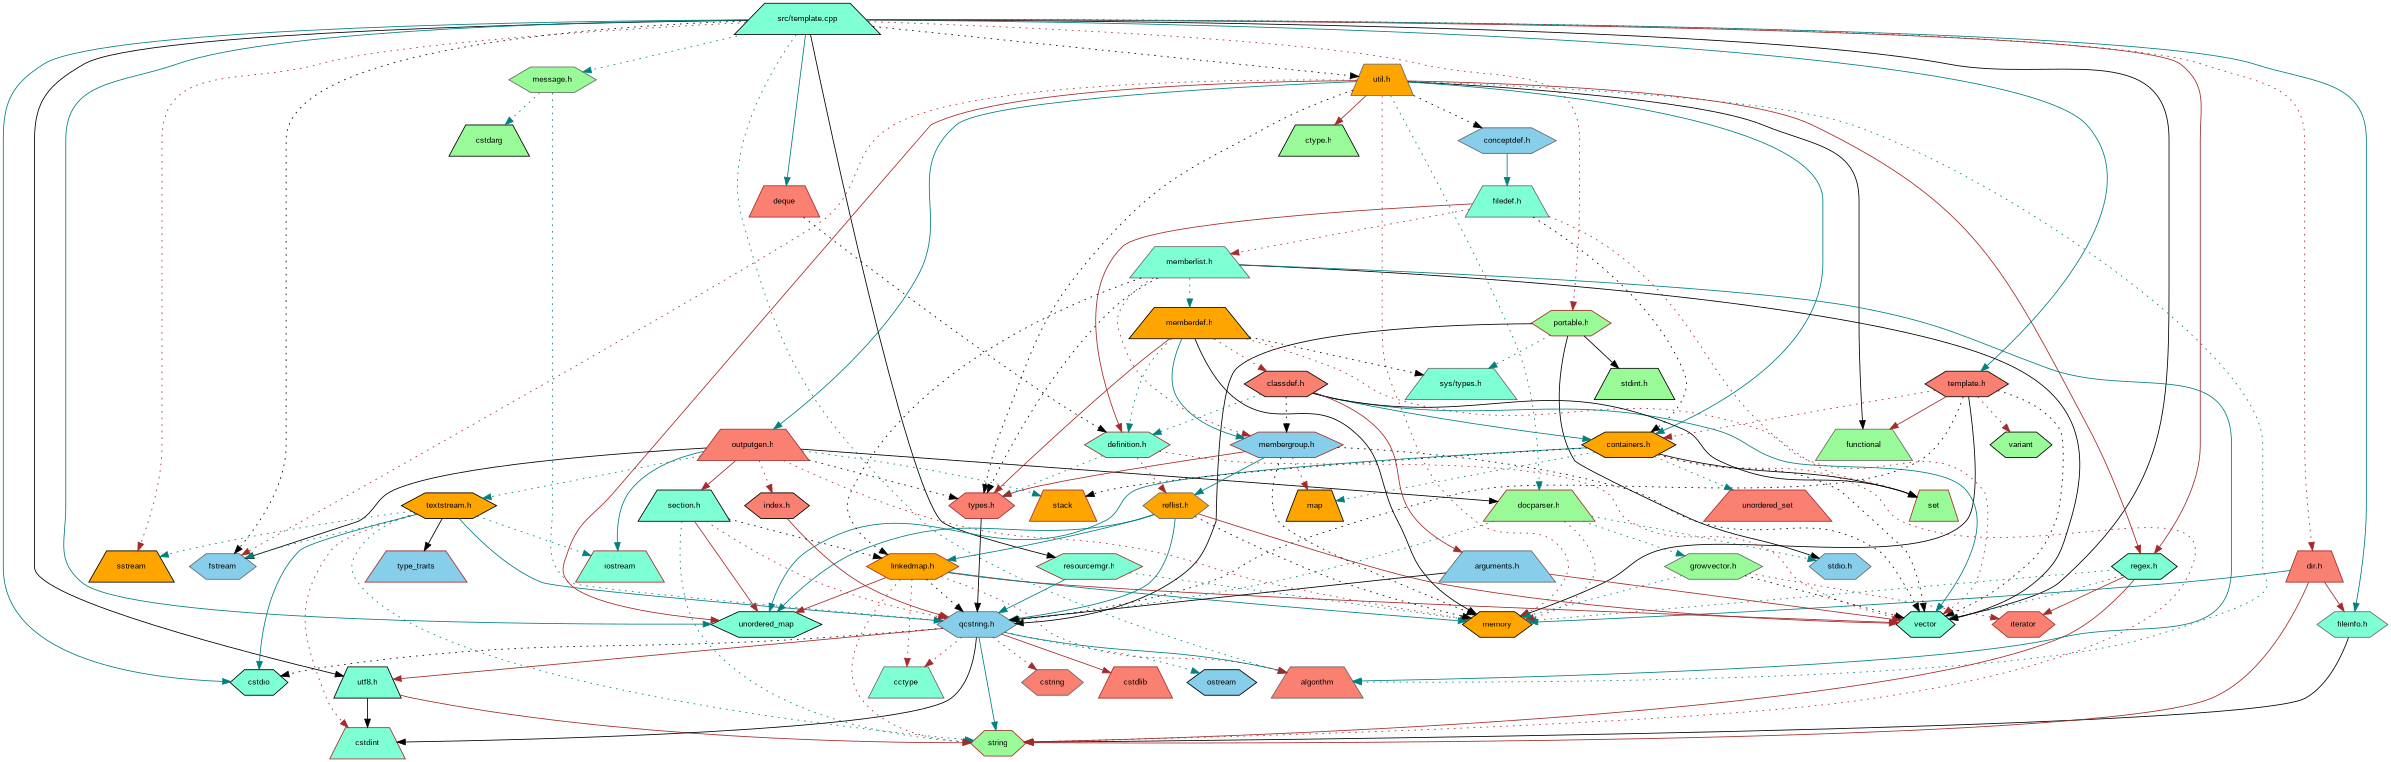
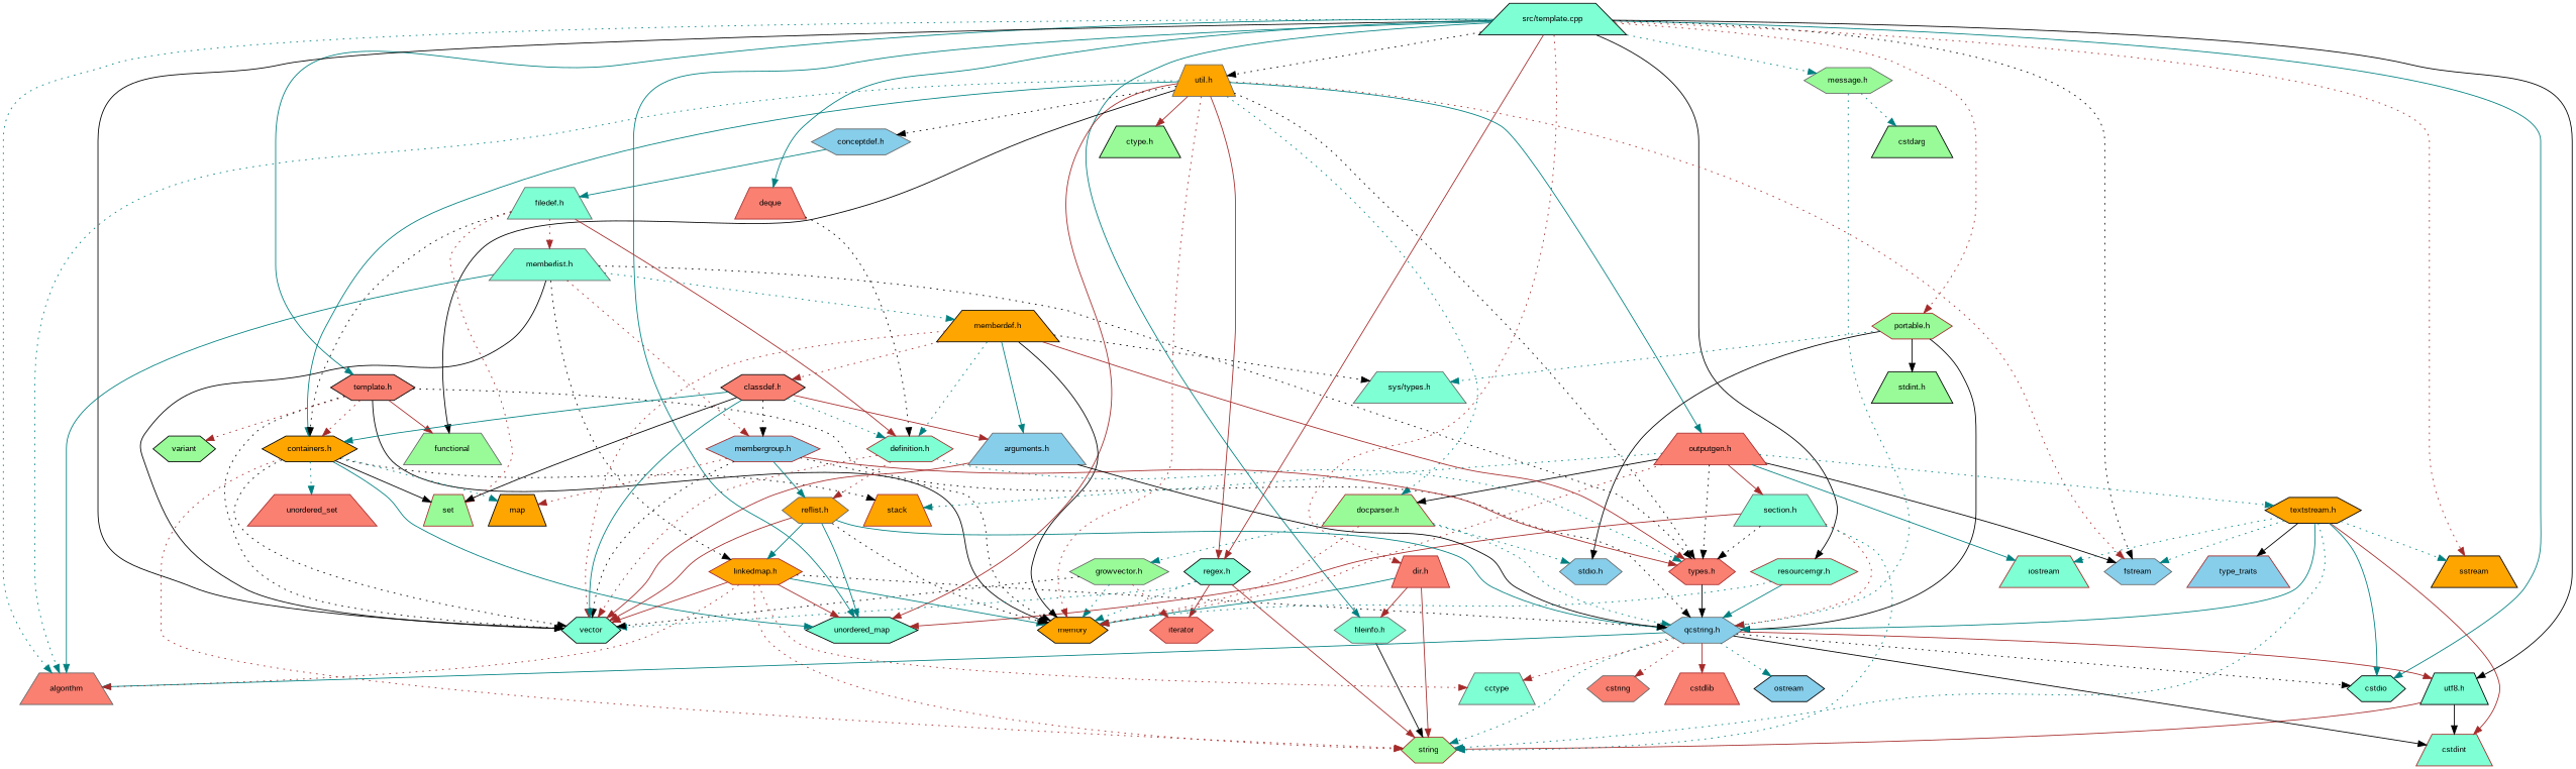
  digraph {
    fontname="Liberation Sans"
    node [color=black fillcolor=aquamarine fontname="Liberation Sans" fontsize=10 shape=hexagon style=filled]
    edge [color=teal fontname="Liberation Sans" fontsize=10 labelfontname=Helvetica labelfontsize=10 style=dotted]
    n1 [fontcolor=black height=0.2 label="src/template.cpp" shape=trapezium width=0.4]
    n2 [fillcolor=salmon height=0.2 label="template.h" width=0.4]
    n3 [height=0.2 label=vector width=0.4]
    n4 [color=gray40 fillcolor=salmon height=0.2 label=algorithm shape=trapezium width=0.4]
    n5 [height=0.2 label=cstdio width=0.4]
    n6 [height=0.2 label="utf8.h" shape=trapezium width=0.4]
    n7 [height=0.2 label=unordered_map width=0.4]
    n8 [color=brown fillcolor=salmon height=0.2 label=deque shape=trapezium width=0.4]
    n9 [color=gray40 fillcolor=skyblue height=0.2 label=fstream width=0.4]
    n10 [fillcolor=orange height=0.2 label=sstream shape=trapezium width=0.4]
    n11 [color=gray40 fillcolor=palegreen height=0.2 label="message.h" width=0.4]
    n12 [color=gray40 fillcolor=orange height=0.2 label="util.h" shape=trapezium width=0.4]
    n13 [height=0.2 label="regex.h" width=0.4]
    n14 [color=brown height=0.2 label="resourcemgr.h" width=0.4]
    n15 [color=brown fillcolor=palegreen height=0.2 label="portable.h" width=0.4]
    n16 [color=gray40 height=0.2 label="fileinfo.h" width=0.4]
    n17 [color=brown fillcolor=salmon height=0.2 label="dir.h" shape=trapezium width=0.4]
    n18 [fillcolor=orange height=0.2 label=memory width=0.4]
    n19 [color=gray40 fillcolor=palegreen height=0.2 label=functional shape=trapezium width=0.4]
    n20 [fillcolor=palegreen height=0.2 label=variant width=0.4]
    n21 [color=gray40 fillcolor=skyblue height=0.2 label="qcstring.h" width=0.4]
    n22 [fillcolor=orange height=0.2 label="containers.h" width=0.4]
    n23 [color=brown fillcolor=palegreen height=0.2 label=string width=0.4]
    n24 [color=brown height=0.2 label=cstdint shape=trapezium width=0.4]
    n25 [color=brown height=0.2 label="definition.h" width=0.4]
    n26 [fillcolor=palegreen height=0.2 label=cstdarg shape=trapezium width=0.4]
    n27 [fillcolor=palegreen height=0.2 label="ctype.h" shape=trapezium width=0.4]
    n28 [color=brown fillcolor=salmon height=0.2 label="types.h" width=0.4]
    n29 [color=brown fillcolor=palegreen height=0.2 label="docparser.h" shape=trapezium width=0.4]
    n30 [color=brown fillcolor=salmon height=0.2 label="outputgen.h" shape=trapezium width=0.4]
    n31 [color=gray40 fillcolor=skyblue height=0.2 label="conceptdef.h" width=0.4]
    n32 [color=brown fillcolor=salmon height=0.2 label=iterator width=0.4]
    n33 [color=gray40 fillcolor=skyblue height=0.2 label="stdio.h" width=0.4]
    n34 [color=gray40 height=0.2 label="sys/types.h" shape=trapezium width=0.4]
    n35 [fillcolor=palegreen height=0.2 label="stdint.h" shape=trapezium width=0.4]
    n36 [color=gray40 height=0.2 label=cctype shape=trapezium width=0.4]
    n37 [color=gray40 fillcolor=salmon height=0.2 label=cstring width=0.4]
    n38 [color=brown fillcolor=salmon height=0.2 label=cstdlib shape=trapezium width=0.4]
    n39 [fillcolor=skyblue height=0.2 label=ostream width=0.4]
    n40 [color=brown fillcolor=palegreen height=0.2 label=set shape=trapezium width=0.4]
    n41 [fillcolor=orange height=0.2 label=map shape=trapezium width=0.4]
    n42 [color=brown fillcolor=salmon height=0.2 label=unordered_set shape=trapezium width=0.4]
    n43 [color=brown fillcolor=orange height=0.2 label=stack shape=trapezium width=0.4]
    n44 [color=gray40 fillcolor=palegreen height=0.2 label="growvector.h" width=0.4]
    n45 [color=brown height=0.2 label=iostream shape=trapezium width=0.4]
-   n46 [fillcolor=salmon height=0.2 label="index.h" width=0.4]
-   n47 [height=0.2 label="section.h" shape=trapezium width=0.4]
+   n47 [color=gray40 height=0.2 label="section.h" shape=trapezium width=0.4]
    n48 [fillcolor=orange height=0.2 label="textstream.h" width=0.4]
    n49 [color=gray40 height=0.2 label="filedef.h" shape=trapezium width=0.4]
    n50 [color=brown fillcolor=orange height=0.2 label="linkedmap.h" width=0.4]
    n51 [color=brown fillcolor=skyblue height=0.2 label=type_traits shape=trapezium width=0.4]
    n52 [color=gray40 fillcolor=orange height=0.2 label="reflist.h" width=0.4]
    n53 [color=gray40 height=0.2 label="memberlist.h" shape=trapezium width=0.4]
    n54 [fillcolor=orange height=0.2 label="memberdef.h" shape=trapezium width=0.4]
    n55 [color=brown fillcolor=skyblue height=0.2 label="membergroup.h" width=0.4]
    n56 [color=gray40 fillcolor=skyblue height=0.2 label="arguments.h" shape=trapezium width=0.4]
    n57 [fillcolor=salmon height=0.2 label="classdef.h" width=0.4]
    n1 -> n2 [style=solid]
    n1 -> n3 [color=black style=solid]
    n1 -> n4
    n1 -> n5 [style=solid]
    n1 -> n6 [color=black style=solid]
    n1 -> n7 [style=solid]
    n1 -> n8 [style=solid]
    n1 -> n9 [color=black]
    n1 -> n10 [color=brown]
    n1 -> n11
    n1 -> n12 [color=black]
    n1 -> n13 [color=brown style=solid]
    n1 -> n14 [color=black style=solid]
    n1 -> n15 [color=brown]
    n1 -> n16 [style=solid]
    n1 -> n17 [color=brown]
    n2 -> n3 [color=black]
    n2 -> n18 [color=black style=solid]
    n2 -> n19 [color=brown style=solid]
    n2 -> n20 [color=brown]
    n2 -> n21 [color=black]
    n2 -> n22 [color=brown]
    n6 -> n23 [color=brown style=solid]
    n6 -> n24 [color=black style=solid]
    n8 -> n25 [color=black]
    n11 -> n21
    n11 -> n26
    n12 -> n4
    n12 -> n7 [color=brown style=solid]
    n12 -> n9 [color=brown]
    n12 -> n13 [color=brown style=solid]
    n12 -> n18 [color=brown]
    n12 -> n19 [color=black style=solid]
    n12 -> n22 [style=solid]
    n12 -> n27 [color=brown style=solid]
    n12 -> n28 [color=black]
    n12 -> n29
    n12 -> n30 [style=solid]
    n12 -> n31 [color=black]
    n13 -> n3
    n13 -> n18
    n13 -> n23 [color=brown style=solid]
    n13 -> n32 [color=brown style=solid]
    n14 -> n18
    n14 -> n21 [style=solid]
    n15 -> n21 [color=black style=solid]
    n15 -> n33 [color=black style=solid]
    n15 -> n34
    n15 -> n35 [color=black style=solid]
    n16 -> n23 [color=black style=solid]
    n17 -> n16 [color=brown style=solid]
    n17 -> n18 [style=solid]
    n17 -> n23 [color=brown style=solid]
    n21 -> n4 [style=solid]
    n21 -> n5 [color=black]
    n21 -> n6 [color=brown style=solid]
-   n21 -> n23 [style=solid]
+   n21 -> n23
    n21 -> n24 [color=black style=solid]
    n21 -> n36 [color=brown]
    n21 -> n37 [color=brown]
    n21 -> n38 [color=brown style=solid]
    n21 -> n39
    n22 -> n3 [color=black]
    n22 -> n7 [style=solid]
    n22 -> n23 [color=brown]
    n22 -> n40 [color=black style=solid]
    n22 -> n41
    n22 -> n42
    n22 -> n43 [color=black]
    n25 -> n3 [color=brown]
    n25 -> n28
    n25 -> n52 [color=brown]
    n28 -> n21 [color=black style=solid]
    n29 -> n18 [color=brown]
    n29 -> n21
    n29 -> n33
    n29 -> n44
    n30 -> n9 [color=black style=solid]
    n30 -> n18 [color=brown]
    n30 -> n28 [color=black]
    n30 -> n29 [color=black style=solid]
    n30 -> n43
    n30 -> n45 [style=solid]
-   n30 -> n46 [color=brown]
    n30 -> n47 [color=brown style=solid]
    n30 -> n48
    n31 -> n49 [style=solid]
    n44 -> n3 [color=black]
    n44 -> n18
    n44 -> n32 [color=brown]
-   n46 -> n21 [color=brown style=solid]
    n47 -> n7 [color=brown style=solid]
    n47 -> n21 [color=brown]
    n47 -> n23
-   n47 -> n50 [color=black]
+   n47 -> n28 [color=black]
    n48 -> n5 [style=solid]
    n48 -> n9
    n48 -> n10
    n48 -> n21 [style=solid]
    n48 -> n23
-   n48 -> n24 [color=brown]
+   n48 -> n24 [color=brown style=solid]
    n48 -> n45
    n48 -> n51 [color=black style=solid]
    n49 -> n22 [color=black]
    n49 -> n25 [color=brown style=solid]
    n49 -> n40 [color=brown]
    n49 -> n53 [color=brown]
    n50 -> n3 [color=brown style=solid]
    n50 -> n4 [color=brown]
    n50 -> n7 [color=brown style=solid]
    n50 -> n18 [style=solid]
    n50 -> n21 [color=black]
    n50 -> n23 [color=brown]
    n50 -> n36 [color=brown]
    n52 -> n3 [color=brown style=solid]
    n52 -> n7 [style=solid]
    n52 -> n18 [color=black]
    n52 -> n21 [style=solid]
    n52 -> n50 [style=solid]
    n53 -> n3 [color=black style=solid]
    n53 -> n4 [style=solid]
    n53 -> n28 [color=black]
    n53 -> n50 [color=black]
    n53 -> n54
    n53 -> n55 [color=brown]
    n54 -> n3 [color=brown]
    n54 -> n18 [color=black style=solid]
    n54 -> n25
    n54 -> n28 [color=brown style=solid]
    n54 -> n34 [color=black]
-   n54 -> n55 [style=solid]
+   n54 -> n56 [style=solid]
    n54 -> n57 [color=brown]
    n55 -> n3 [color=black]
    n55 -> n18 [color=black]
    n55 -> n28 [color=brown style=solid]
    n55 -> n41 [color=brown]
    n55 -> n52 [style=solid]
    n56 -> n3 [color=brown style=solid]
    n56 -> n21 [color=black style=solid]
    n57 -> n3 [style=solid]
    n57 -> n22 [style=solid]
    n57 -> n25
    n57 -> n40 [color=black style=solid]
    n57 -> n55 [color=black]
    n57 -> n56 [color=brown style=solid]
  }
